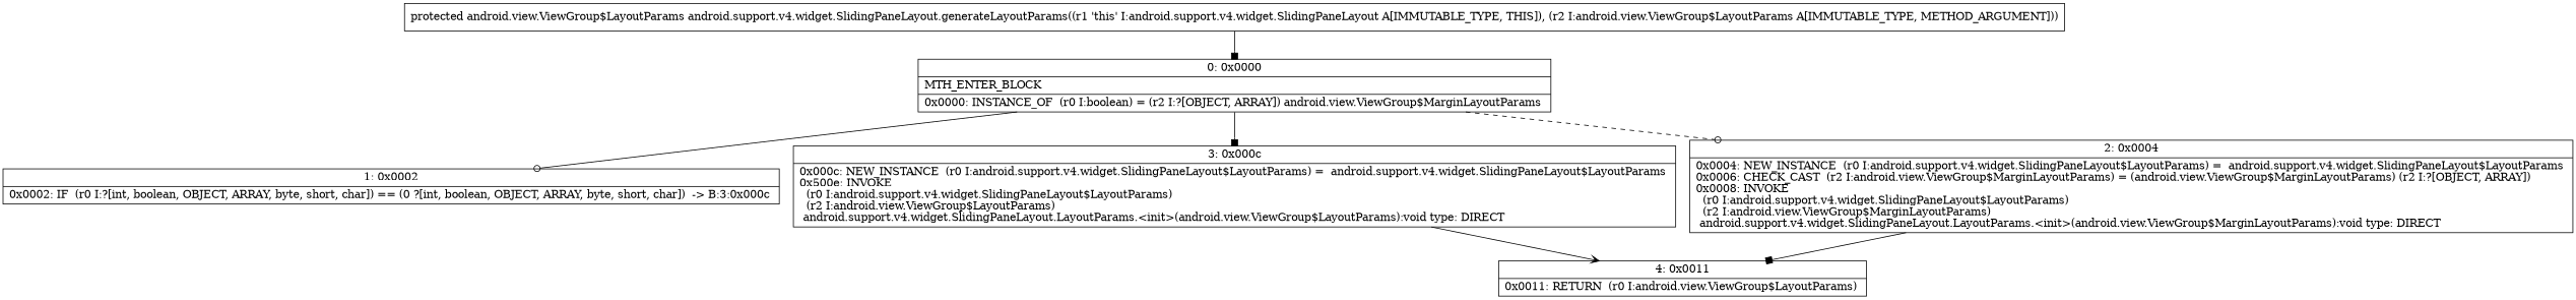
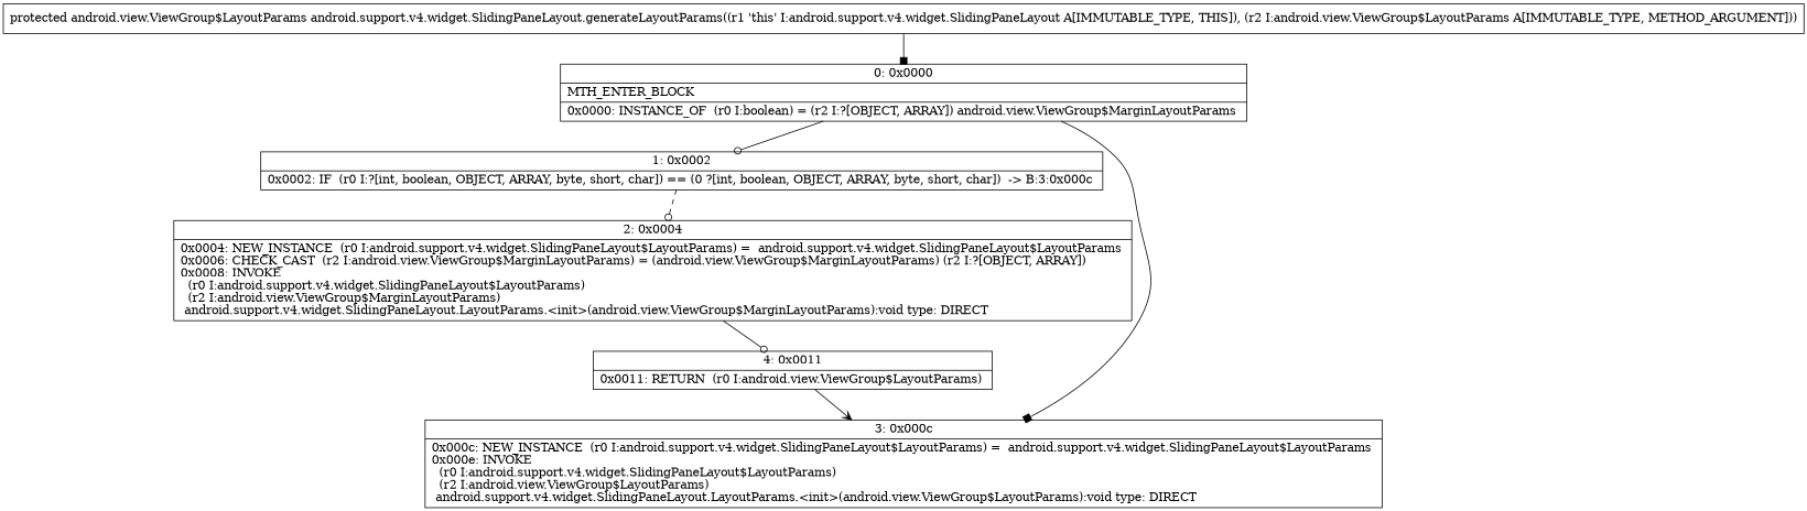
  digraph {
    node [shape=record]
    edge [arrowhead=odot]
    n1 [label="{0\:\ 0x0000|MTH_ENTER_BLOCK\l|0x0000: INSTANCE_OF  (r0 I:boolean) = (r2 I:?[OBJECT, ARRAY]) android.view.ViewGroup$MarginLayoutParams \l}"]
    n2 [label="{1\:\ 0x0002|0x0002: IF  (r0 I:?[int, boolean, OBJECT, ARRAY, byte, short, char]) == (0 ?[int, boolean, OBJECT, ARRAY, byte, short, char])  \-\> B:3:0x000c \l}"]
-   n3 [label="{3\:\ 0x000c|0x000c: NEW_INSTANCE  (r0 I:android.support.v4.widget.SlidingPaneLayout$LayoutParams) =  android.support.v4.widget.SlidingPaneLayout$LayoutParams \l0x500e: INVOKE  \l  (r0 I:android.support.v4.widget.SlidingPaneLayout$LayoutParams)\l  (r2 I:android.view.ViewGroup$LayoutParams)\l android.support.v4.widget.SlidingPaneLayout.LayoutParams.\<init\>(android.view.ViewGroup$LayoutParams):void type: DIRECT \l}"]
+   n3 [label="{3\:\ 0x000c|0x000c: NEW_INSTANCE  (r0 I:android.support.v4.widget.SlidingPaneLayout$LayoutParams) =  android.support.v4.widget.SlidingPaneLayout$LayoutParams \l0x000e: INVOKE  \l  (r0 I:android.support.v4.widget.SlidingPaneLayout$LayoutParams)\l  (r2 I:android.view.ViewGroup$LayoutParams)\l android.support.v4.widget.SlidingPaneLayout.LayoutParams.\<init\>(android.view.ViewGroup$LayoutParams):void type: DIRECT \l}"]
    n4 [label="{2\:\ 0x0004|0x0004: NEW_INSTANCE  (r0 I:android.support.v4.widget.SlidingPaneLayout$LayoutParams) =  android.support.v4.widget.SlidingPaneLayout$LayoutParams \l0x0006: CHECK_CAST  (r2 I:android.view.ViewGroup$MarginLayoutParams) = (android.view.ViewGroup$MarginLayoutParams) (r2 I:?[OBJECT, ARRAY]) \l0x0008: INVOKE  \l  (r0 I:android.support.v4.widget.SlidingPaneLayout$LayoutParams)\l  (r2 I:android.view.ViewGroup$MarginLayoutParams)\l android.support.v4.widget.SlidingPaneLayout.LayoutParams.\<init\>(android.view.ViewGroup$MarginLayoutParams):void type: DIRECT \l}"]
    n5 [label="{4\:\ 0x0011|0x0011: RETURN  (r0 I:android.view.ViewGroup$LayoutParams) \l}"]
    n6 [label="{protected android.view.ViewGroup$LayoutParams android.support.v4.widget.SlidingPaneLayout.generateLayoutParams((r1 'this' I:android.support.v4.widget.SlidingPaneLayout A[IMMUTABLE_TYPE, THIS]), (r2 I:android.view.ViewGroup$LayoutParams A[IMMUTABLE_TYPE, METHOD_ARGUMENT])) }"]
    n1 -> n2
    n1 -> n3 [arrowhead=box]
-   n1 -> n4 [style=dashed]
-   n3 -> n5 [arrowhead=vee]
-   n4 -> n5 [arrowhead=box]
+   n2 -> n4 [style=dashed]
+   n5 -> n3 [arrowhead=vee]
+   n4 -> n5
    n6 -> n1 [arrowhead=box]
  }
